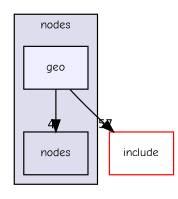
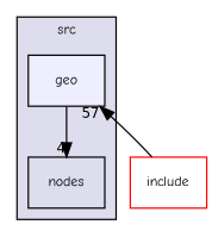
  digraph {
    compound=true
    fontname="Comic Neue"
    node [fontname="Comic Neue" fontsize=10 shape=box style=filled]
    edge [fontname="Comic Neue" labeldistance=1.5 labelfontname=Helvetica labelfontsize=10]
    n1 [label=nodes style=""]
    n2 [fillcolor="#eeeeff" label=geo pencolor=black]
    n3 [color=red fillcolor=white label=include]
    subgraph cluster_1 {
      bgcolor="#ddddee"
      fontsize=10
-     label=nodes
+     label=src
      pencolor=black
      n1
      n2
    }
    n2 -> n1 [headlabel=4]
-   n2 -> n3 [headlabel=57]
+   n3 -> n2 [headlabel=57]
  }
